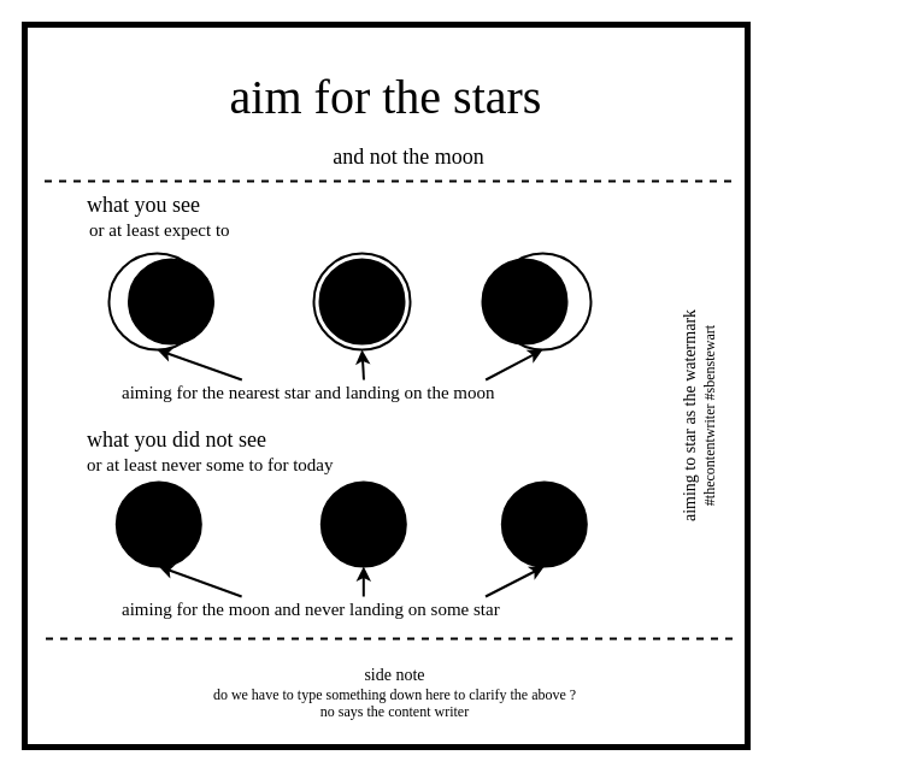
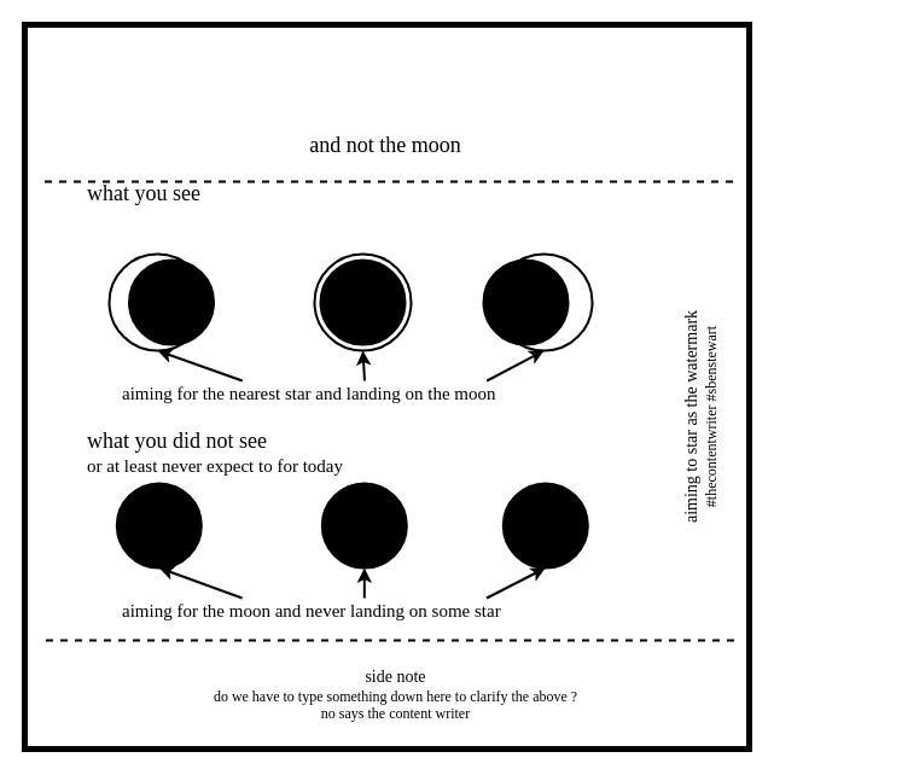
  <mxCell id="0" />
  <mxCell id="1" parent="0" />
  <mxCell id="2" value="" style="whiteSpace=wrap;html=1;aspect=fixed;strokeWidth=5;" parent="1" vertex="1"><mxGeometry x="20" y="20" width="600" height="600" as="geometry" /></mxCell>
- <mxCell id="3" value="&lt;font face=&quot;xkcd&quot;&gt;&lt;span style=&quot;font-size: 40px&quot;&gt;aim for the stars&lt;/span&gt;&lt;br&gt;&lt;/font&gt;" style="text;html=1;strokeColor=none;fillColor=none;align=center;verticalAlign=middle;whiteSpace=wrap;rounded=0;" parent="1" vertex="1"><mxGeometry x="110" y="70" width="420" height="20" as="geometry" /></mxCell>
- <mxCell id="4" value="&lt;font face=&quot;xkcd&quot;&gt;&lt;span style=&quot;font-size: 18px&quot;&gt;and not the moon&lt;/span&gt;&lt;br&gt;&lt;/font&gt;" style="text;html=1;strokeColor=none;fillColor=none;align=center;verticalAlign=middle;whiteSpace=wrap;rounded=0;" parent="1" vertex="1"><mxGeometry x="99" y="120" width="480" height="20" as="geometry" /></mxCell>
+ <mxCell id="4" value="&lt;font face=&quot;xkcd&quot;&gt;&lt;span style=&quot;font-size: 18px&quot;&gt;and not the moon&lt;/span&gt;&lt;br&gt;&lt;/font&gt;" style="text;html=1;strokeColor=none;fillColor=none;align=center;verticalAlign=middle;whiteSpace=wrap;rounded=0;" parent="1" vertex="1"><mxGeometry x="79" y="110" width="480" height="20" as="geometry" /></mxCell>
  <mxCell id="5" value="" style="endArrow=none;dashed=1;html=1;strokeWidth=2;" parent="1" edge="1"><mxGeometry width="50" height="50" relative="1" as="geometry"><mxPoint x="606.5" y="150" as="sourcePoint" /><mxPoint x="31.5" y="150" as="targetPoint" /></mxGeometry></mxCell>
  <mxCell id="6" value="" style="endArrow=none;dashed=1;html=1;strokeWidth=2;" parent="1" edge="1"><mxGeometry width="50" height="50" relative="1" as="geometry"><mxPoint x="607.5" y="530" as="sourcePoint" /><mxPoint x="32.5" y="530" as="targetPoint" /></mxGeometry></mxCell>
  <mxCell id="7" value="&lt;font face=&quot;xkcd&quot;&gt;&lt;span style=&quot;font-size: 14px&quot;&gt;side note&lt;br&gt;&lt;/span&gt;&lt;/font&gt;&lt;font face=&quot;xkcd&quot;&gt;do we have to type something down here to clarify the above ?&lt;br&gt;no says the content writer&lt;br&gt;&lt;/font&gt;" style="text;html=1;strokeColor=none;fillColor=none;align=center;verticalAlign=middle;whiteSpace=wrap;rounded=0;" parent="1" vertex="1"><mxGeometry x="125" y="540" width="405" height="70" as="geometry" /></mxCell>
  <mxCell id="8" style="edgeStyle=orthogonalEdgeStyle;rounded=0;orthogonalLoop=1;jettySize=auto;html=1;exitX=0.5;exitY=1;exitDx=0;exitDy=0;strokeWidth=2;" parent="1" edge="1"><mxGeometry relative="1" as="geometry"><mxPoint x="471" y="391" as="sourcePoint" /><mxPoint x="471" y="391" as="targetPoint" /></mxGeometry></mxCell>
  <mxCell id="9" value="&lt;font face=&quot;xkcd&quot;&gt;&lt;span style=&quot;font-size: 14px&quot;&gt;aiming to star as the watermark&lt;br&gt;&lt;/span&gt;#thecontentwriter #sbenstewart&lt;br&gt;&lt;/font&gt;" style="text;html=1;strokeColor=none;fillColor=none;align=center;verticalAlign=middle;whiteSpace=wrap;rounded=0;rotation=-90;" parent="1" vertex="1"><mxGeometry x="435" y="335" width="290" height="20" as="geometry" /></mxCell>
- <mxCell id="10" value="what you see" style="text;html=1;strokeColor=none;fillColor=none;align=left;verticalAlign=middle;whiteSpace=wrap;rounded=0;fontFamily=xkcd;fontSize=18;" parent="1" vertex="1"><mxGeometry x="70" y="160" width="140" height="20" as="geometry" /></mxCell>
+ <mxCell id="10" value="what you see" style="text;html=1;strokeColor=none;fillColor=none;align=left;verticalAlign=middle;whiteSpace=wrap;rounded=0;fontFamily=xkcd;fontSize=18;" parent="1" vertex="1"><mxGeometry x="70" y="150" width="140" height="20" as="geometry" /></mxCell>
  <mxCell id="11" value="" style="ellipse;whiteSpace=wrap;html=1;aspect=fixed;strokeWidth=2;" vertex="1" parent="1"><mxGeometry x="90" y="210" width="80" height="80" as="geometry" /></mxCell>
  <mxCell id="12" value="" style="ellipse;whiteSpace=wrap;html=1;aspect=fixed;strokeWidth=2;" vertex="1" parent="1"><mxGeometry x="260" y="210" width="80" height="80" as="geometry" /></mxCell>
  <mxCell id="13" value="" style="ellipse;whiteSpace=wrap;html=1;aspect=fixed;strokeWidth=2;" vertex="1" parent="1"><mxGeometry x="410" y="210" width="80" height="80" as="geometry" /></mxCell>
  <mxCell id="14" value="" style="ellipse;whiteSpace=wrap;html=1;aspect=fixed;strokeWidth=2;fillColor=#000000;" vertex="1" parent="1"><mxGeometry x="106.5" y="215" width="70" height="70" as="geometry" /></mxCell>
  <mxCell id="15" value="" style="ellipse;whiteSpace=wrap;html=1;aspect=fixed;strokeWidth=2;fillColor=#000000;" vertex="1" parent="1"><mxGeometry x="265" y="215" width="70" height="70" as="geometry" /></mxCell>
  <mxCell id="16" value="" style="ellipse;whiteSpace=wrap;html=1;aspect=fixed;strokeWidth=2;fillColor=#000000;" vertex="1" parent="1"><mxGeometry x="400" y="215" width="70" height="70" as="geometry" /></mxCell>
  <mxCell id="17" value="" style="ellipse;whiteSpace=wrap;html=1;aspect=fixed;strokeWidth=2;fillColor=#000000;" vertex="1" parent="1"><mxGeometry x="96.31" y="400" width="70" height="70" as="geometry" /></mxCell>
  <mxCell id="18" value="" style="ellipse;whiteSpace=wrap;html=1;aspect=fixed;strokeWidth=2;fillColor=#000000;" vertex="1" parent="1"><mxGeometry x="266.31" y="400" width="70" height="70" as="geometry" /></mxCell>
  <mxCell id="19" value="" style="ellipse;whiteSpace=wrap;html=1;aspect=fixed;strokeWidth=2;fillColor=#000000;" vertex="1" parent="1"><mxGeometry x="416.31" y="400" width="70" height="70" as="geometry" /></mxCell>
  <mxCell id="20" value="what you did not see" style="text;html=1;strokeColor=none;fillColor=none;align=left;verticalAlign=middle;whiteSpace=wrap;rounded=0;fontFamily=xkcd;fontSize=18;" vertex="1" parent="1"><mxGeometry x="70" y="355" width="230" height="20" as="geometry" /></mxCell>
- <mxCell id="21" value="or at least expect to&amp;nbsp;" style="text;html=1;strokeColor=none;fillColor=none;align=left;verticalAlign=middle;whiteSpace=wrap;rounded=0;fontFamily=xkcd;fontSize=15;" vertex="1" parent="1"><mxGeometry x="71.5" y="180" width="298.5" height="20" as="geometry" /></mxCell>
  <mxCell id="22" value="aiming for the nearest star and landing on the moon" style="text;html=1;strokeColor=none;fillColor=none;align=left;verticalAlign=middle;whiteSpace=wrap;rounded=0;fontFamily=xkcd;fontSize=15;" vertex="1" parent="1"><mxGeometry x="99.12" y="315" width="404.75" height="20" as="geometry" /></mxCell>
  <mxCell id="23" value="" style="endArrow=classic;html=1;fontSize=15;strokeWidth=2;exitX=0.25;exitY=0;exitDx=0;exitDy=0;entryX=0.5;entryY=1;entryDx=0;entryDy=0;" edge="1" parent="1" source="22" target="11"><mxGeometry width="50" height="50" relative="1" as="geometry"><mxPoint x="20" y="700" as="sourcePoint" /><mxPoint x="130" y="310" as="targetPoint" /></mxGeometry></mxCell>
  <mxCell id="24" value="" style="endArrow=classic;html=1;fontSize=15;strokeWidth=2;exitX=0.5;exitY=0;exitDx=0;exitDy=0;entryX=0.5;entryY=1;entryDx=0;entryDy=0;" edge="1" parent="1" source="22" target="12"><mxGeometry width="50" height="50" relative="1" as="geometry"><mxPoint x="228.817" y="345" as="sourcePoint" /><mxPoint x="140" y="320" as="targetPoint" /></mxGeometry></mxCell>
  <mxCell id="25" value="" style="endArrow=classic;html=1;fontSize=15;strokeWidth=2;exitX=0.75;exitY=0;exitDx=0;exitDy=0;entryX=0.5;entryY=1;entryDx=0;entryDy=0;" edge="1" parent="1" source="22" target="13"><mxGeometry width="50" height="50" relative="1" as="geometry"><mxPoint x="330.005" y="345" as="sourcePoint" /><mxPoint x="310" y="320" as="targetPoint" /></mxGeometry></mxCell>
  <mxCell id="26" value="aiming for the moon and never landing on some star" style="text;html=1;strokeColor=none;fillColor=none;align=left;verticalAlign=middle;whiteSpace=wrap;rounded=0;fontFamily=xkcd;fontSize=15;" vertex="1" parent="1"><mxGeometry x="98.94" y="495" width="404.75" height="20" as="geometry" /></mxCell>
  <mxCell id="27" value="" style="endArrow=classic;html=1;strokeWidth=2;fontSize=15;entryX=0.5;entryY=1;entryDx=0;entryDy=0;exitX=0.25;exitY=0;exitDx=0;exitDy=0;" edge="1" parent="1" source="26" target="17"><mxGeometry width="50" height="50" relative="1" as="geometry"><mxPoint x="-40" y="550" as="sourcePoint" /><mxPoint x="10" y="500" as="targetPoint" /></mxGeometry></mxCell>
  <mxCell id="28" value="" style="endArrow=classic;html=1;strokeWidth=2;fontSize=15;entryX=0.5;entryY=1;entryDx=0;entryDy=0;exitX=0.5;exitY=0;exitDx=0;exitDy=0;" edge="1" parent="1" source="26" target="18"><mxGeometry width="50" height="50" relative="1" as="geometry"><mxPoint x="236.437" y="510" as="sourcePoint" /><mxPoint x="141.5" y="495" as="targetPoint" /></mxGeometry></mxCell>
  <mxCell id="29" value="" style="endArrow=classic;html=1;strokeWidth=2;fontSize=15;entryX=0.5;entryY=1;entryDx=0;entryDy=0;exitX=0.75;exitY=0;exitDx=0;exitDy=0;" edge="1" parent="1" source="26" target="19"><mxGeometry width="50" height="50" relative="1" as="geometry"><mxPoint x="337.625" y="510" as="sourcePoint" /><mxPoint x="311.5" y="495" as="targetPoint" /></mxGeometry></mxCell>
- <mxCell id="30" value="or at least never some to for today" style="text;html=1;strokeColor=none;fillColor=none;align=left;verticalAlign=middle;whiteSpace=wrap;rounded=0;fontFamily=xkcd;fontSize=15;" vertex="1" parent="1"><mxGeometry x="70" y="375" width="340" height="20" as="geometry" /></mxCell>
+ <mxCell id="30" value="or at least never expect to for today" style="text;html=1;strokeColor=none;fillColor=none;align=left;verticalAlign=middle;whiteSpace=wrap;rounded=0;fontFamily=xkcd;fontSize=15;" vertex="1" parent="1"><mxGeometry x="70" y="375" width="340" height="20" as="geometry" /></mxCell>
